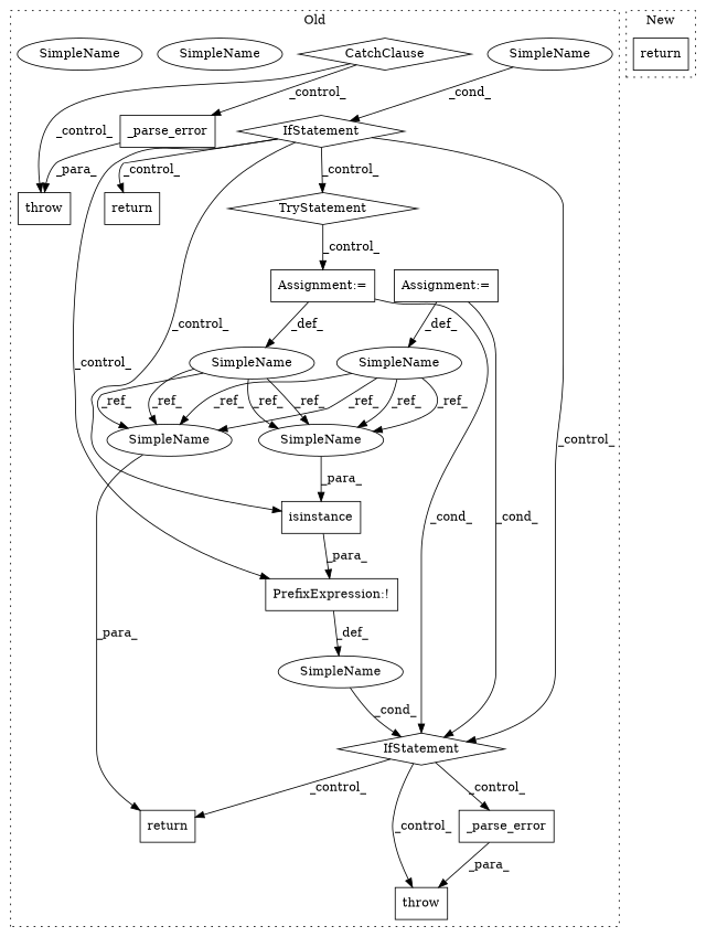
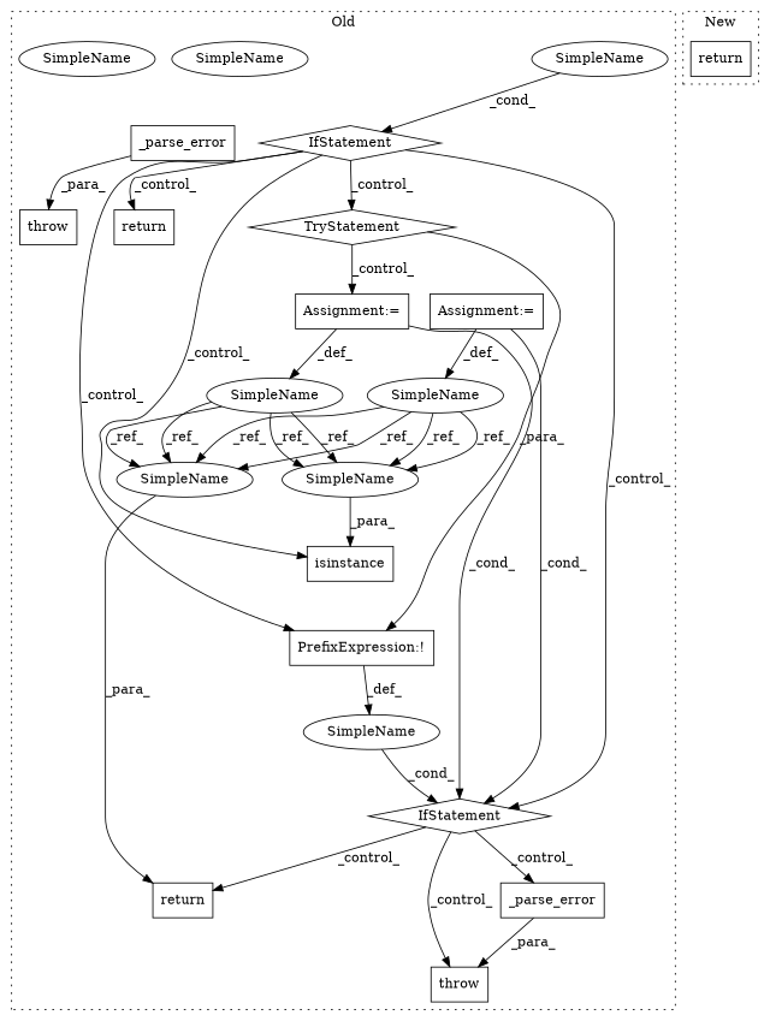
  digraph {
    node [a=42 l=3 shape=box]
    n1 [a=32 l="13,1" label=_parse_error s="723,757"]
    n2 [label=SimpleName shape=ellipse l=""]
    n3 [a=41 l=7 label=return s=548]
    n4 [label=SimpleName shape=ellipse l=""]
    n5 [a=41 l=7 label=return s=770]
    n6 [a=38 l=1 label="PrefixExpression:!" s=686]
    n7 [a=32 l="11,1" label=isinstance s="687,706"]
    n8 [label=SimpleName s=580 shape=ellipse]
    n9 [label=SimpleName s=472 shape=ellipse]
-   n10 [a=12 l="11,2" label=CatchClause s="606,629" shape=diamond]
    n11 [a=53 l=6 label=throw s=639]
    n12 [a=54 l=4 label=TryStatement s=568 shape=diamond]
    n13 [a=53 l=6 label=throw s=717]
    n14 [a=32 l="13,1" label=_parse_error s="645,669"]
    n15 [a=25 l="4,2" label=IfStatement s="682,707" shape=diamond]
    n16 [a=7 l=1 label="Assignment:=" s=583]
    n17 [a=25 l="4,2" label=IfStatement s="516,538" shape=diamond]
    n18 [a=7 label="Assignment:=" s=472]
    n19 [label=SimpleName s=698 shape=ellipse]
    n20 [label=SimpleName s=777 shape=ellipse]
    n21 [label=SimpleName s=777 shape=ellipse]
    n22 [label=SimpleName s=698 shape=ellipse]
    n23 [a=41 l=7 label=return s=455]
    subgraph cluster_1 {
      label=Old
      style=dotted
      n1
      n2
      n3
      n4
      n5
      n6
      n7
      n8
      n9
-     n10
      n11
      n12
      n13
      n14
      n15
      n16
      n17
      n18
      n19
      n20
      n21
      n22
    }
    subgraph cluster_2 {
      label=New
      style=dotted
      n23
    }
    n1 -> n13 [label=_para_]
    n2 -> n17 [label=_cond_]
    n4 -> n15 [label=_cond_]
    n6 -> n4 [label=_def_]
-   n7 -> n6 [label=_para_]
+   n12 -> n6 [label=_para_]
    n8 -> n21 [label=_ref_]
    n8 -> n21 [label=_ref_]
    n8 -> n22 [label=_ref_]
    n8 -> n22 [label=_ref_]
    n9 -> n21 [label=_ref_]
    n9 -> n21 [label=_ref_]
    n9 -> n22 [label=_ref_]
    n9 -> n22 [label=_ref_]
-   n10 -> n11 [label=_control_]
-   n10 -> n14 [label=_control_]
    n12 -> n16 [label=_control_]
    n14 -> n11 [label=_para_]
    n15 -> n1 [label=_control_]
    n15 -> n5 [label=_control_]
    n15 -> n13 [label=_control_]
    n16 -> n8 [label=_def_]
    n16 -> n15 [label=_cond_]
    n17 -> n3 [label=_control_]
    n17 -> n6 [label=_control_]
    n17 -> n7 [label=_control_]
    n17 -> n12 [label=_control_]
    n17 -> n15 [label=_control_]
    n18 -> n9 [label=_def_]
    n18 -> n15 [label=_cond_]
    n21 -> n5 [label=_para_]
    n22 -> n7 [label=_para_]
  }
